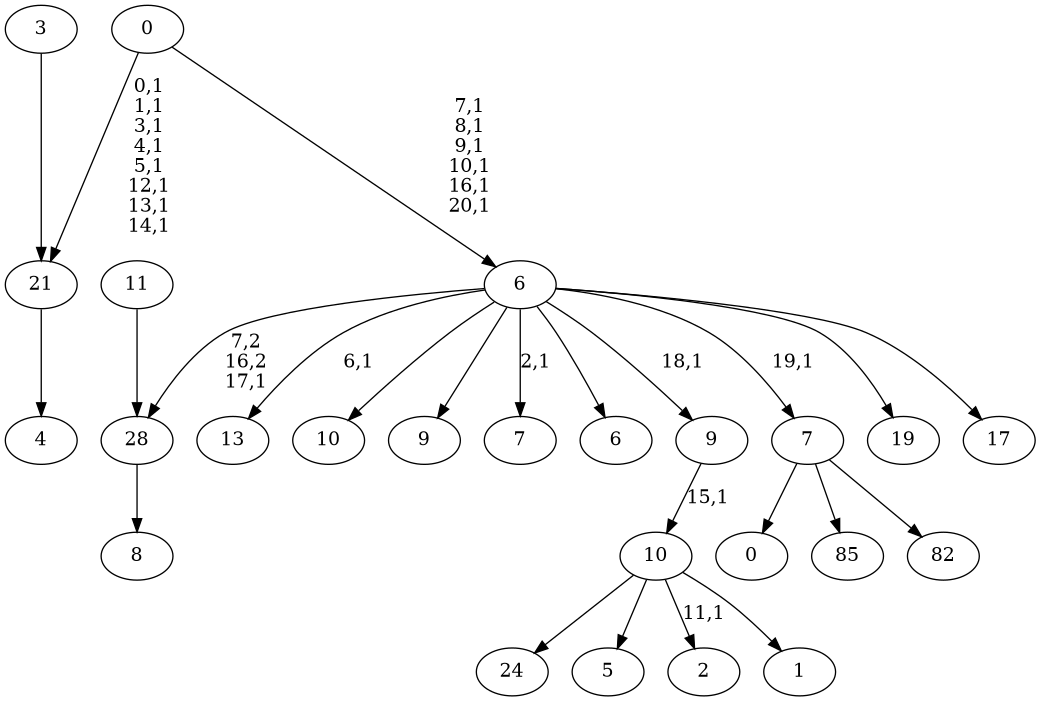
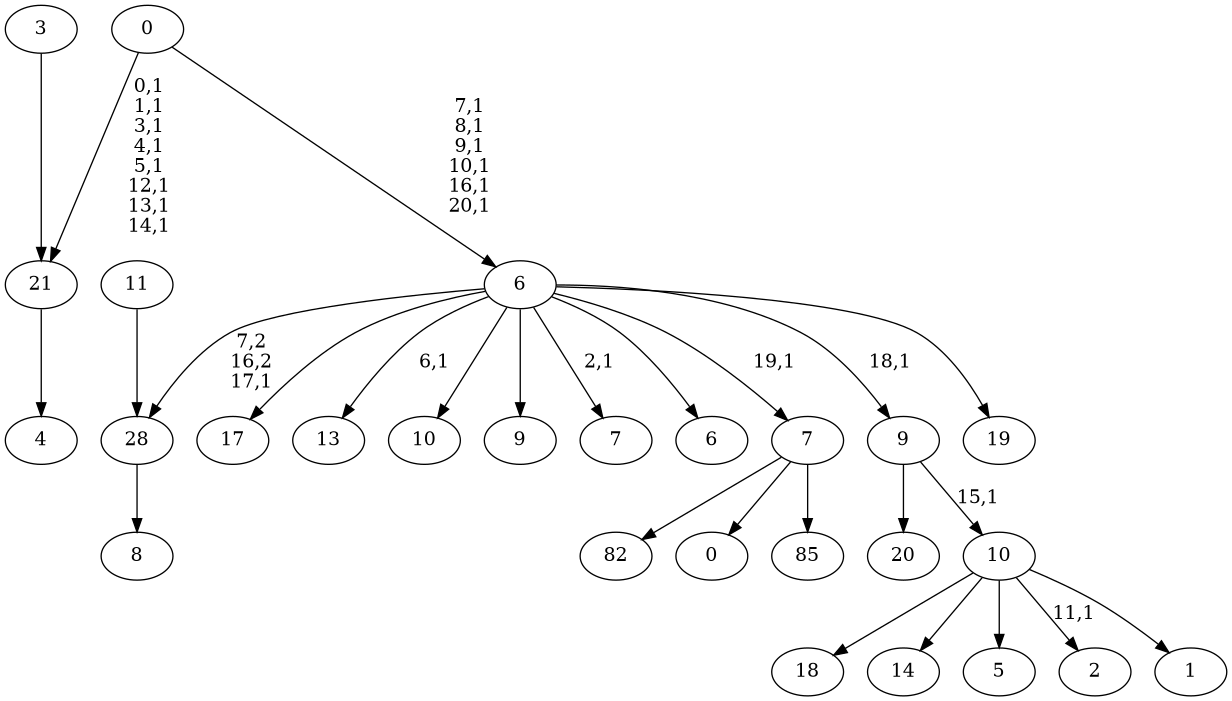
  digraph {
+   n1 [label=20]
    n2 [label=19]
+   n3 [label=18]
    n4 [label=17]
    n5 [label=85]
-   n6 [label=24]
+   n6 [label=14]
    n7 [label=13]
    n8 [label=82]
    n9 [label=11]
    28
    n11 [label=10]
    n12 [label=9]
    n13 [label=8]
    n14 [label=7]
    n15 [label=6]
    n16 [label=5]
    n17 [label=4]
    n18 [label=3]
    21
    n20 [label=2]
    n21 [label=1]
    10
    9
    n24 [label=0]
    7
    6
    0
    n9 -> 28
    28 -> n13
    n18 -> 21
    21 -> n17
+   10 -> n3
    10 -> n6
    10 -> n16
    10 -> n20 [label="11,1"]
    10 -> n21
+   9 -> n1
    9 -> 10 [label="15,1"]
    7 -> n5
    7 -> n8
    7 -> n24
    6 -> n2
    6 -> n4
    6 -> n7 [label="6,1"]
    6 -> 28 [label="7,2\n16,2\n17,1"]
    6 -> n11
    6 -> n12
    6 -> n14 [label="2,1"]
    6 -> n15
    6 -> 9 [label="18,1"]
    6 -> 7 [label="19,1"]
    0 -> 21 [label="0,1\n1,1\n3,1\n4,1\n5,1\n12,1\n13,1\n14,1"]
    0 -> 6 [label="7,1\n8,1\n9,1\n10,1\n16,1\n20,1"]
  }
